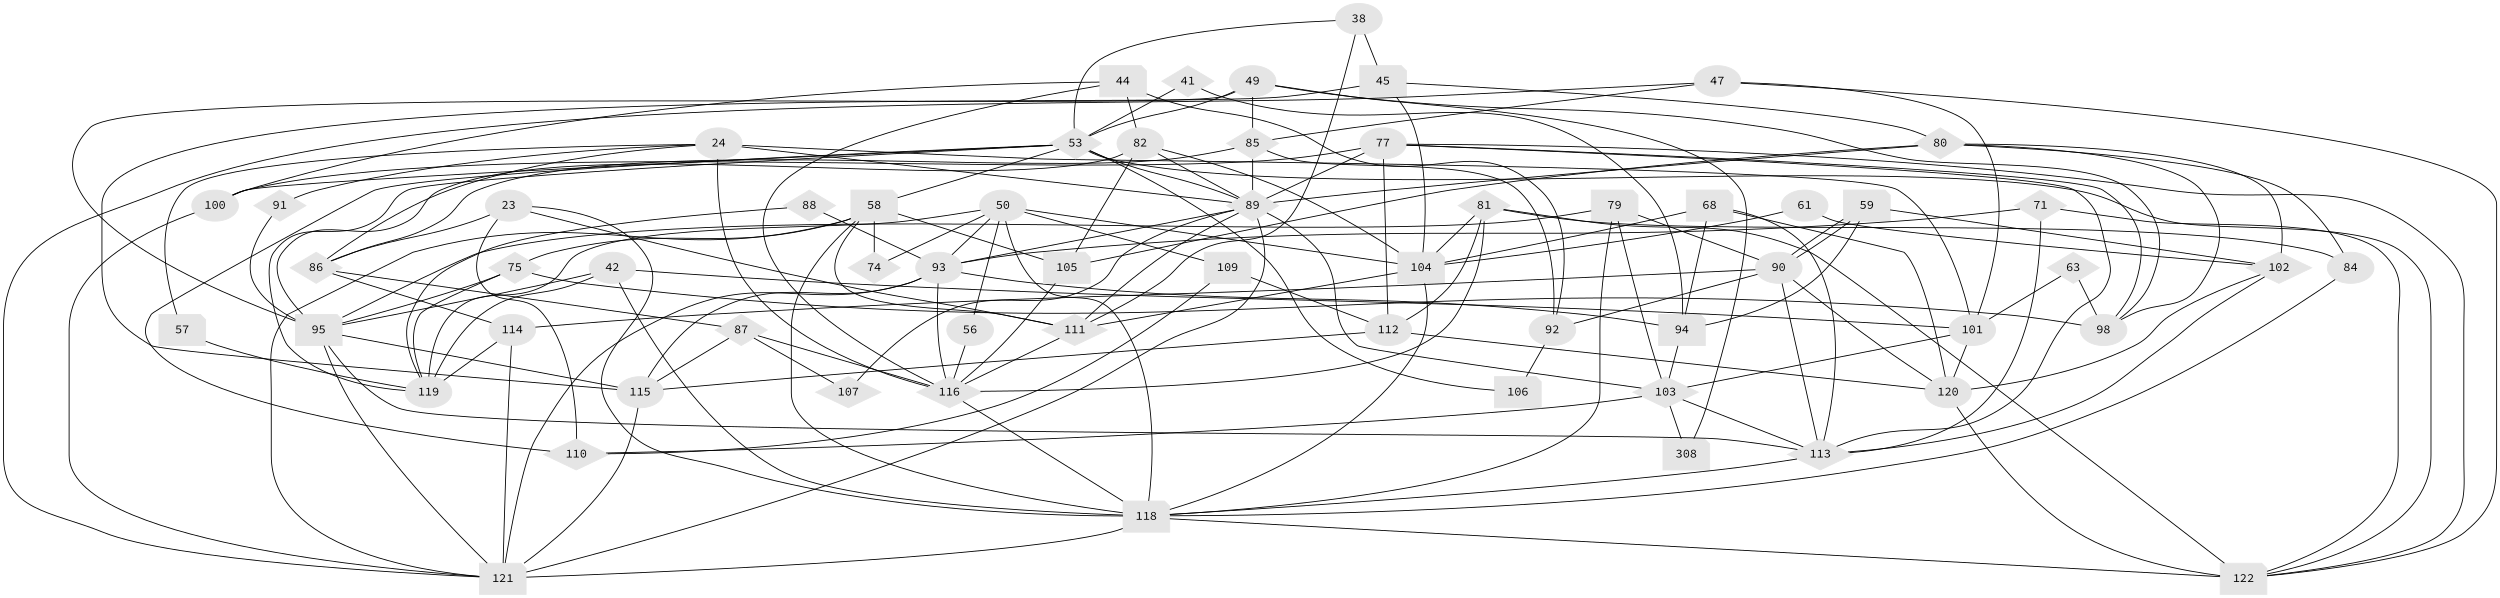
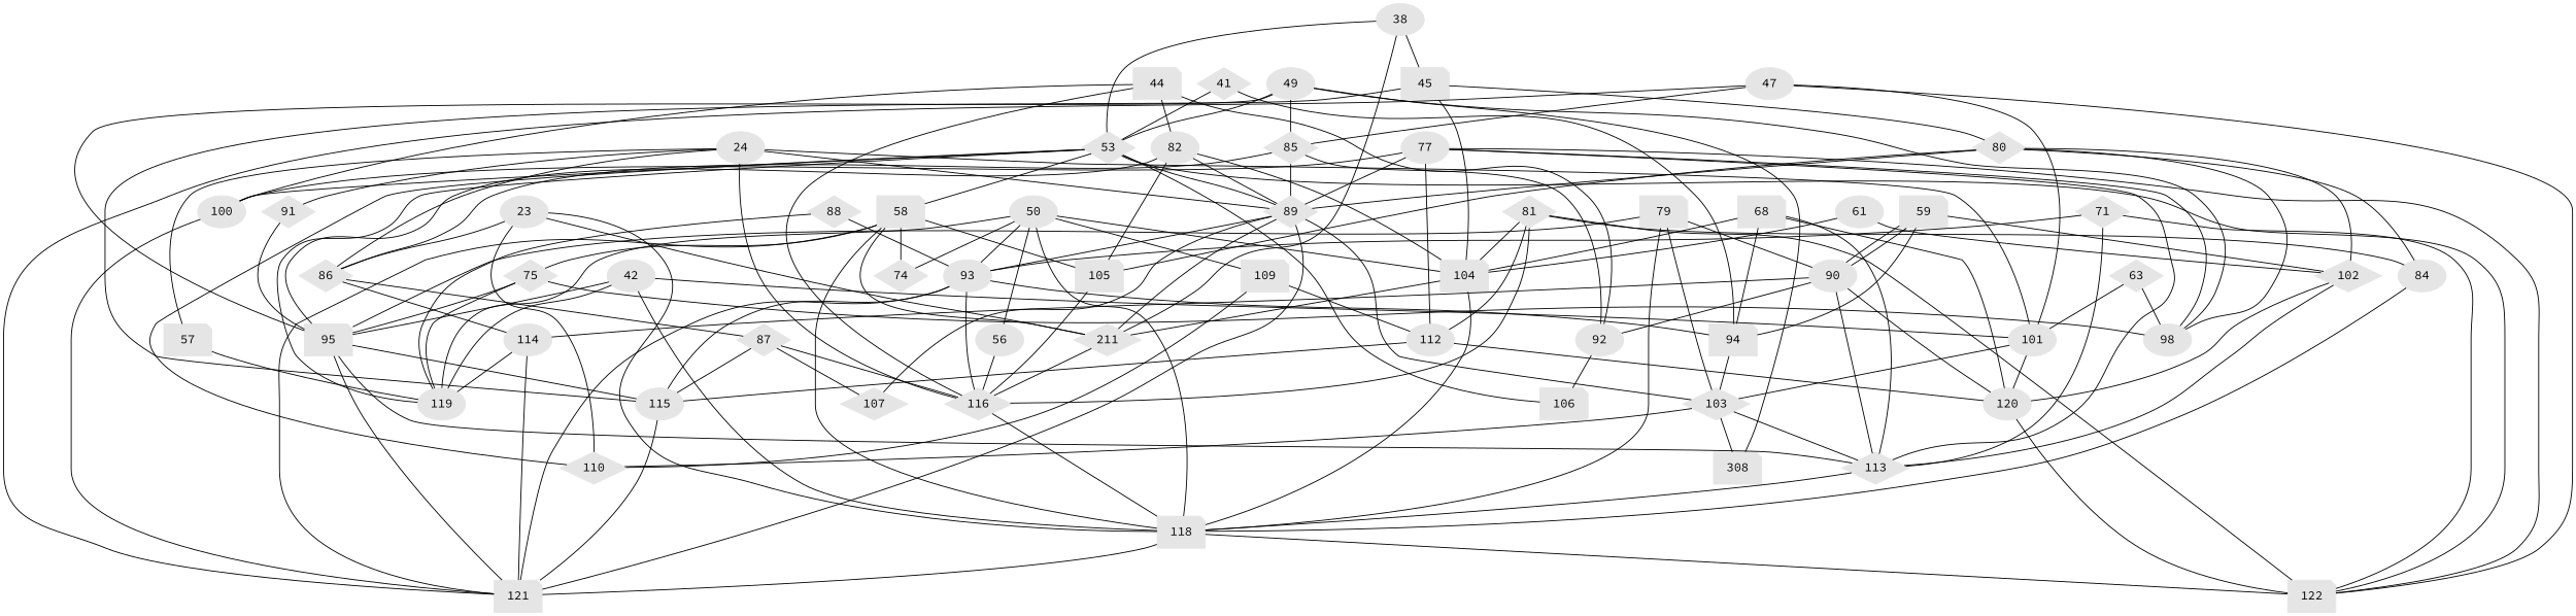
  graph {
    fontname="Source Code Pro"
    node [color=gray90 fontname="Source Code Pro" shape=ellipse style=filled]
    edge [fontname="Source Code Pro"]
    24 [super="+10"]
    57 [shape=note]
    86 [shape=diamond]
    89 [shape=diamond super="+83+43"]
    91 [shape=diamond]
    101 [super="+40"]
    116 [shape=diamond super="+4+65"]
    119 [super="+27+69"]
    87 [shape=diamond]
    114 [super="+11"]
-   111 [shape=diamond super="+20+96"]
+   111 [shape=diamond super="+20+96" label=211]
    121 [shape=note super="+99+70"]
    93 [super="+31"]
    103 [shape=diamond super="+78"]
    107 [shape=diamond]
    95 [shape=note super="+72"]
    120 [super="+16+35"]
    118 [shape=note super="+117"]
    38 [super="+37"]
    45 [shape=note super="+33"]
    53 [shape=diamond super="+19+29"]
    80 [shape=diamond super="+39"]
    104 [shape=note super="+28+55"]
    115 [super="+46"]
    100 [super="+48"]
    122 [shape=note super="+13+17+60"]
    58 [shape=note super="+25"]
    106 [shape=note]
    110 [shape=diamond super="+97"]
    41 [shape=diamond]
    94 [shape=note super="+36"]
    113 [shape=diamond super="+67"]
    42
    82 [super="+5"]
    105 [shape=note super="+54"]
    44 [shape=note]
    92 [super="+34"]
    98 [super="+18"]
    102 [shape=diamond]
    84 [super="+51"]
    85 [shape=diamond super="+64"]
    47
    49
    n44 [label=308 shape=note]
    50 [super="+30"]
    56
    74 [shape=diamond]
    109 [shape=note]
    112 [super="+1"]
    75 [shape=diamond]
    59 [shape=note]
    90
    61
    63 [shape=diamond]
    68 [shape=note]
    71 [shape=diamond]
    n57 [label=23]
    77 [super="+76"]
    79 [shape=note]
    81 [shape=diamond]
    88 [shape=diamond]
    24 -- 57
    24 -- 86
    24 -- 89
    24 -- 91
    24 -- 101 [weight=2]
    24 -- 116 [weight=3]
    57 -- 119
    86 -- 87
    86 -- 114
    89 -- 111
    89 -- 121
    89 -- 93
    89 -- 103 [weight=2]
    89 -- 107
    91 -- 95
    101 -- 103
    101 -- 120
    116 -- 118
    87 -- 116
    87 -- 107
    87 -- 115
    114 -- 119 [weight=2]
    114 -- 121 [weight=2]
    111 -- 116 [weight=2]
    93 -- 116
    93 -- 121
    93 -- 115
    93 -- 94
    103 -- 110
    103 -- 113
    103 -- n44
    95 -- 121
    95 -- 115
    95 -- 113
    120 -- 122
    118 -- 121 [weight=2]
    118 -- 122
    38 -- 111
    38 -- 45 [weight=2]
    38 -- 53
    45 -- 80
    45 -- 104
    45 -- 115 [weight=2]
    53 -- 89
    53 -- 119
    53 -- 100
    53 -- 122
    53 -- 58 [weight=2]
    53 -- 106
    53 -- 110
    80 -- 89
    80 -- 105
    80 -- 98
    80 -- 102 [weight=2]
    80 -- 84
    104 -- 111
    104 -- 118 [weight=2]
    115 -- 121 [weight=2]
    100 -- 121
    58 -- 111
    58 -- 121
    58 -- 118
    58 -- 105
    58 -- 74
    58 -- 75
    41 -- 53
    41 -- 94
    94 -- 103
    113 -- 118
    42 -- 101
    42 -- 119
    42 -- 95
    42 -- 118
    82 -- 89
    82 -- 95
    82 -- 104
    82 -- 105
    105 -- 116
    44 -- 116
    44 -- 100
    44 -- 82
    44 -- 92 [weight=2]
    92 -- 106
    102 -- 120
    102 -- 113
    84 -- 118
    85 -- 86
    85 -- 89
    85 -- 92
    47 -- 101
    47 -- 121
    47 -- 122
    47 -- 85
    49 -- 95 [weight=2]
    49 -- 53 [weight=2]
    49 -- 98
    49 -- 85 [weight=2]
    49 -- n44
    50 -- 119
    50 -- 93
    50 -- 118 [weight=2]
    50 -- 104
    50 -- 56
    50 -- 74
    50 -- 109
    56 -- 116
    109 -- 110
    109 -- 112
    112 -- 120
    112 -- 115
    75 -- 119
    75 -- 95
    75 -- 98
    59 -- 94 [weight=2]
    59 -- 102
    59 -- 90
    59 -- 90
    90 -- 114 [weight=2]
    90 -- 120
    90 -- 113
    90 -- 92
    61 -- 104
    61 -- 102
    63 -- 101
    63 -- 98
    68 -- 120
    68 -- 104
    68 -- 94
    68 -- 113
    71 -- 93 [weight=2]
    71 -- 122
    71 -- 113
    n57 -- 86
    n57 -- 111
    n57 -- 118
    n57 -- 110 [weight=2]
    77 -- 89 [weight=2]
    77 -- 100 [weight=2]
    77 -- 122
    77 -- 113
    77 -- 98
    77 -- 112
    79 -- 103
    79 -- 95
    79 -- 118
    79 -- 90
    81 -- 116
    81 -- 104 [weight=3]
    81 -- 122 [weight=2]
    81 -- 84
    81 -- 112
    88 -- 119
    88 -- 93 [weight=2]
  }
